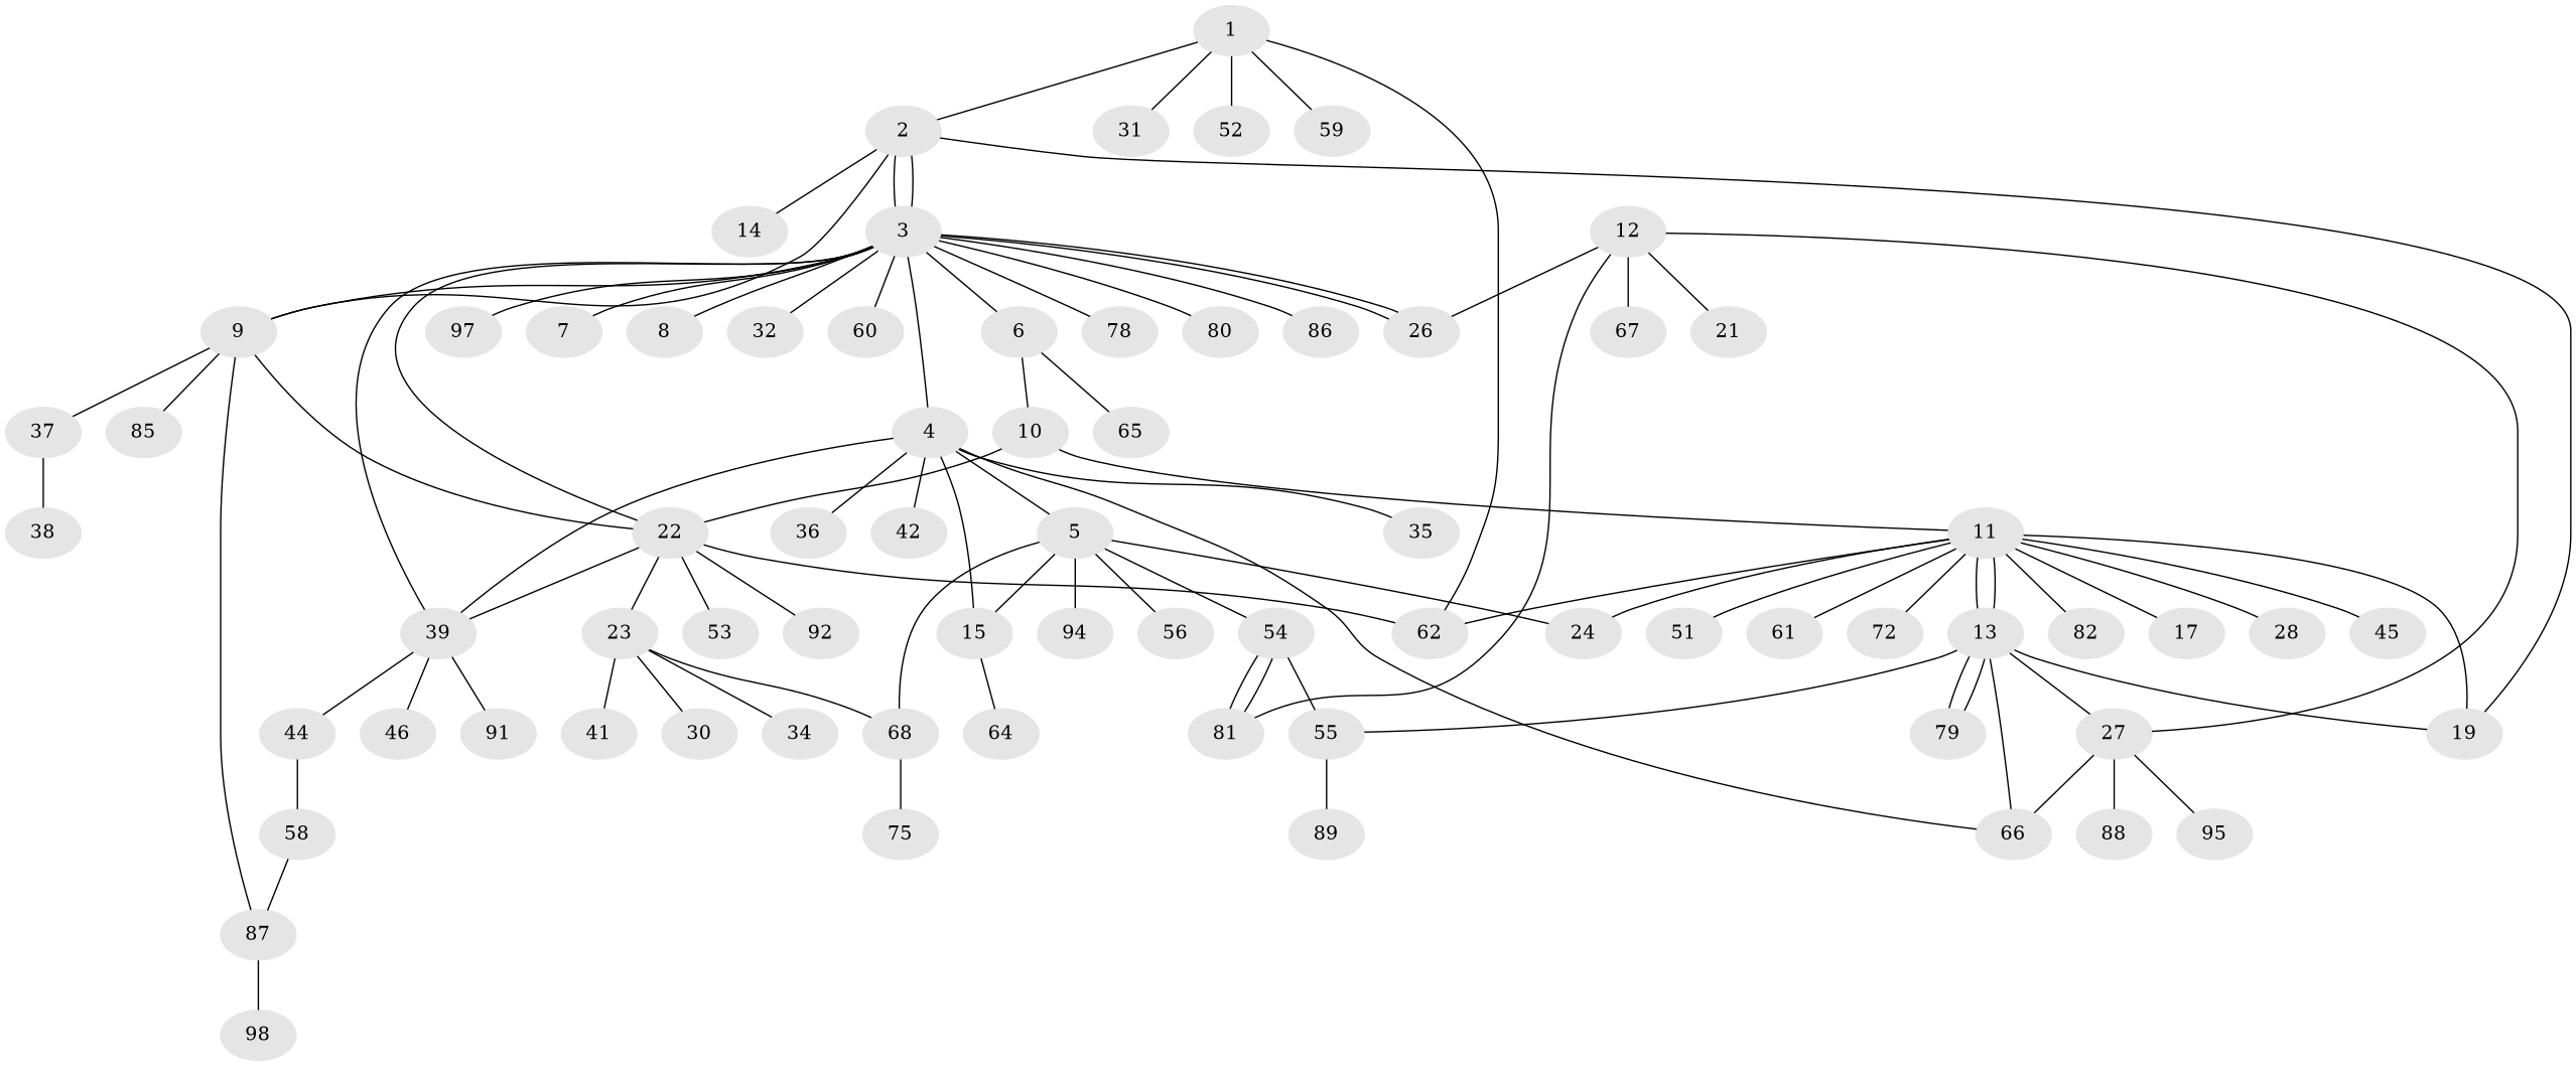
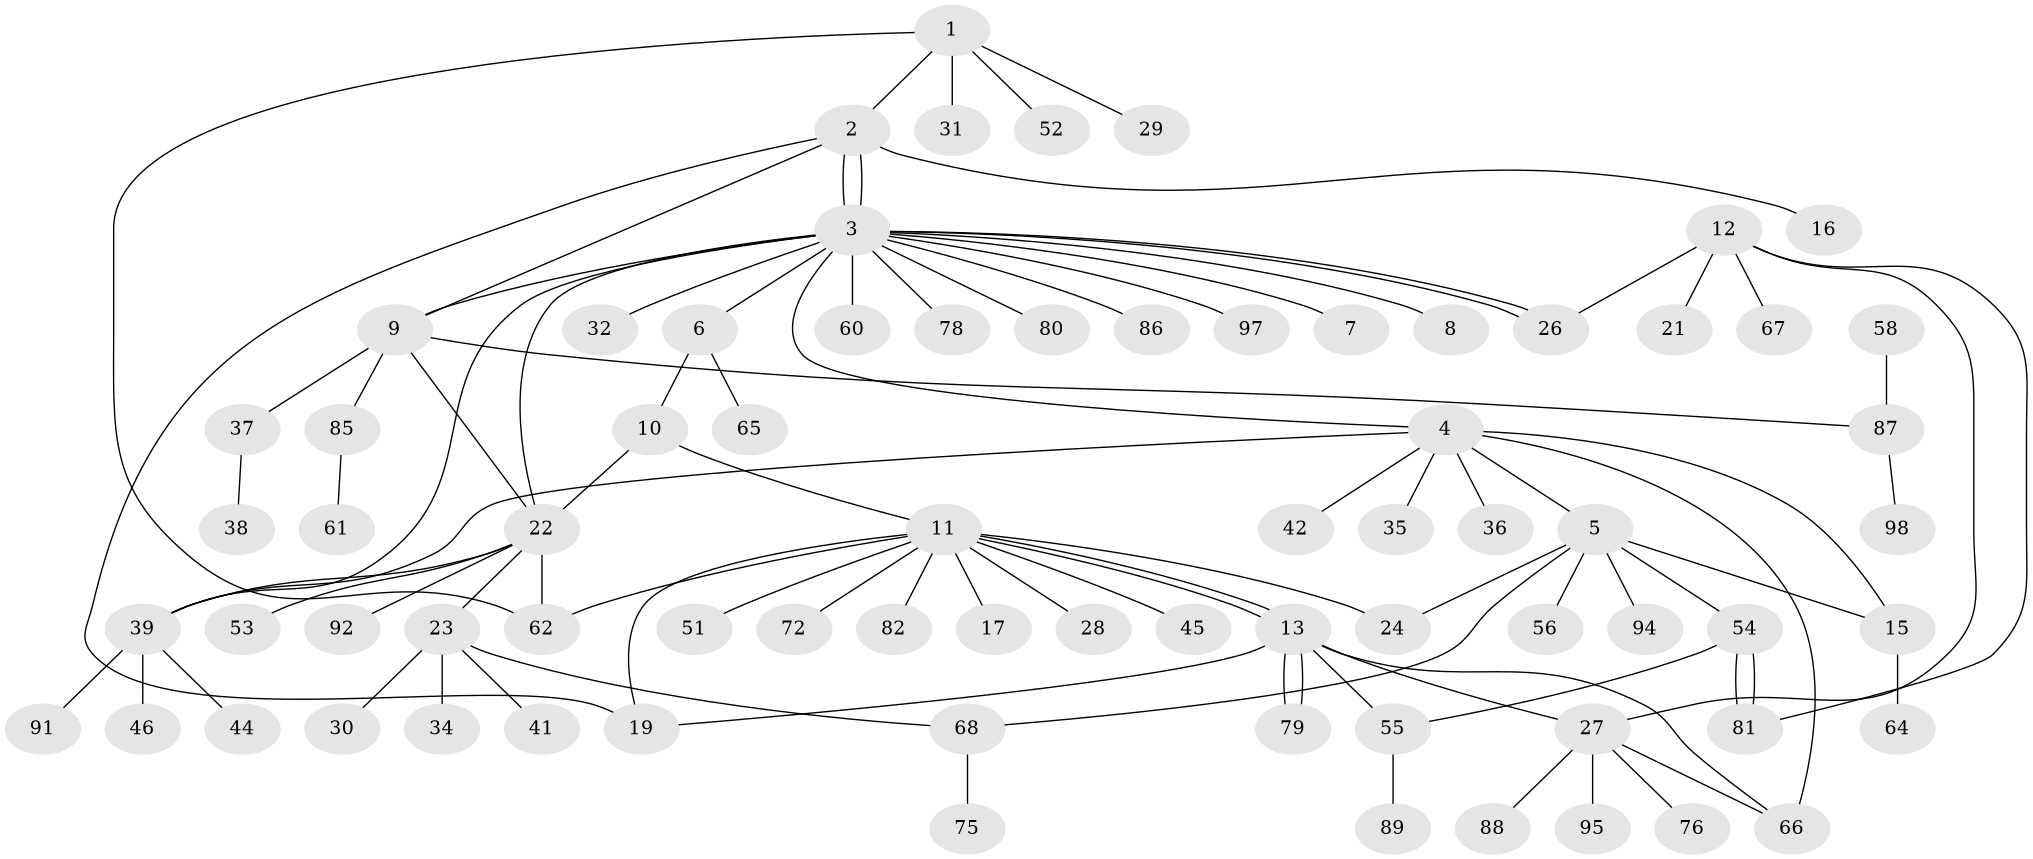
  graph {
    node [color=gray90 style=filled]
    1 [super="+84"]
    2
    31
    52
-   59
+   59 [label=29]
    62
    3 [super="+20"]
    9 [super="+48"]
-   14 [super="+99"]
+   14 [super="+99" label=16]
    19
    4 [super="+16"]
    6 [super="+43"]
    7
    8 [super="+69"]
    22 [super="+83"]
    26
    32 [super="+40"]
    39 [super="+71"]
    60
    78
    80
    86
    97
    37
    n25 [label=87 super="+100"]
    85
    5 [super="+18"]
    15 [super="+87"]
    35
    36
    42
    66
    10 [super="+57"]
    65
    12 [super="+47"]
    21
    27 [super="+33"]
    67
    81 [super="+96"]
    23 [super="+29"]
    53
    92
    68
    30
    34 [super="+93"]
    41
    44
    46
    91
    24
    54 [super="+74"]
    56
    94
    64
    55 [super="+73"]
    75
    11 [super="+50"]
    38
    98
    13 [super="+25"]
    17 [super="+49"]
    28
    45 [super="+70"]
    51
    61
    72
    82
    79 [super="+90"]
+   76
    88
    95
    89
    58 [super="+63"]
    1 -- 2
    1 -- 31
    1 -- 52
    1 -- 59
    1 -- 62
    2 -- 3 [weight=2]
    2 -- 3
    2 -- 9
    2 -- 14
    2 -- 19
    3 -- 9
    3 -- 4
    3 -- 6
    3 -- 7
    3 -- 8
    3 -- 22
    3 -- 26
    3 -- 26
    3 -- 32
    3 -- 39
    3 -- 60
    3 -- 78
    3 -- 80
    3 -- 86
    3 -- 97
    9 -- 22
    9 -- 37
    9 -- n25
    9 -- 85
    4 -- 39
    4 -- 5
    4 -- 15
    4 -- 35
    4 -- 36
    4 -- 42
    4 -- 66
    6 -- 10
    6 -- 65
    22 -- 62
    22 -- 39
    22 -- 23
    22 -- 53
    22 -- 92
    39 -- 44
    39 -- 46
    39 -- 91
    37 -- 38
    n25 -- 98
    5 -- 15
    5 -- 68
    5 -- 24
    5 -- 54
    5 -- 56
    5 -- 94
    15 -- 64
    10 -- 22
    10 -- 11
    12 -- 26
    12 -- 21
    12 -- 27
    12 -- 67
    12 -- 81
    27 -- 66
+   27 -- 76
    27 -- 88
    27 -- 95
    23 -- 68
    23 -- 30
    23 -- 34
    23 -- 41
    68 -- 75
-   44 -- 58
    54 -- 81
    54 -- 81
    54 -- 55
    55 -- 89
    11 -- 62
    11 -- 19
    11 -- 24
    11 -- 13
    11 -- 13
    11 -- 17
    11 -- 28
    11 -- 45
    11 -- 51
-   11 -- 61
+   85 -- 61
    11 -- 72
    11 -- 82
    13 -- 19
    13 -- 66
    13 -- 27
    13 -- 55
    13 -- 79
    13 -- 79
    58 -- n25
  }
